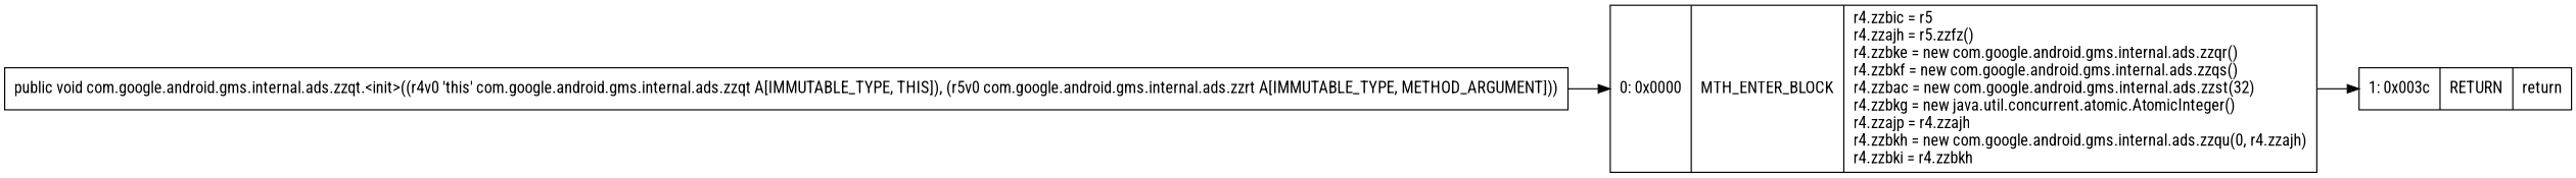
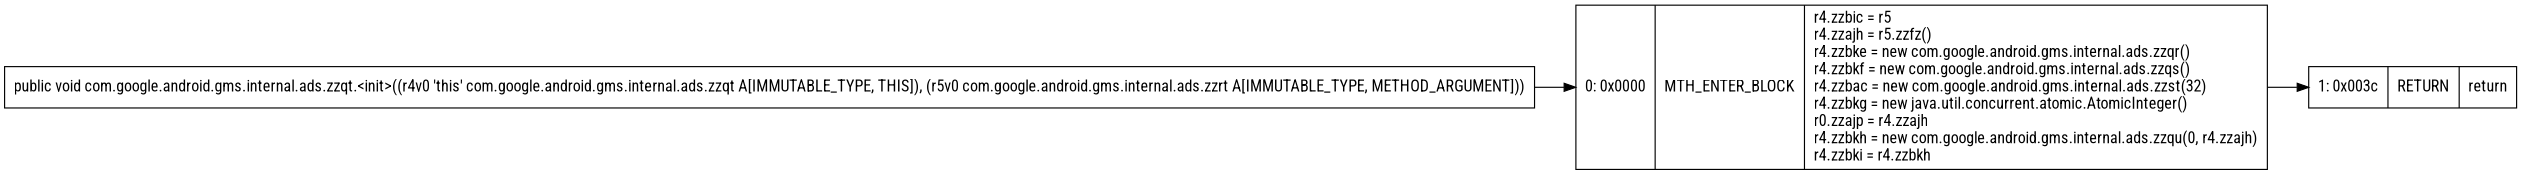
  digraph {
    rankdir=LR
    fontname="Roboto Condensed"
    node [shape=record fontname="Roboto Condensed"]
    edge [fontname="Roboto Condensed"]
-   n1 [label="{0\:\ 0x0000|MTH_ENTER_BLOCK\l|r4.zzbic = r5\lr4.zzajh = r5.zzfz()\lr4.zzbke = new com.google.android.gms.internal.ads.zzqr()\lr4.zzbkf = new com.google.android.gms.internal.ads.zzqs()\lr4.zzbac = new com.google.android.gms.internal.ads.zzst(32)\lr4.zzbkg = new java.util.concurrent.atomic.AtomicInteger()\lr4.zzajp = r4.zzajh\lr4.zzbkh = new com.google.android.gms.internal.ads.zzqu(0, r4.zzajh)\lr4.zzbki = r4.zzbkh\l}"]
+   n1 [label="{0\:\ 0x0000|MTH_ENTER_BLOCK\l|r4.zzbic = r5\lr4.zzajh = r5.zzfz()\lr4.zzbke = new com.google.android.gms.internal.ads.zzqr()\lr4.zzbkf = new com.google.android.gms.internal.ads.zzqs()\lr4.zzbac = new com.google.android.gms.internal.ads.zzst(32)\lr4.zzbkg = new java.util.concurrent.atomic.AtomicInteger()\lr0.zzajp = r4.zzajh\lr4.zzbkh = new com.google.android.gms.internal.ads.zzqu(0, r4.zzajh)\lr4.zzbki = r4.zzbkh\l}"]
    n2 [label="{1\:\ 0x003c|RETURN\l|return\l}"]
    n3 [label="{public void com.google.android.gms.internal.ads.zzqt.\<init\>((r4v0 'this' com.google.android.gms.internal.ads.zzqt A[IMMUTABLE_TYPE, THIS]), (r5v0 com.google.android.gms.internal.ads.zzrt A[IMMUTABLE_TYPE, METHOD_ARGUMENT])) }"]
    n1 -> n2
    n3 -> n1
  }
